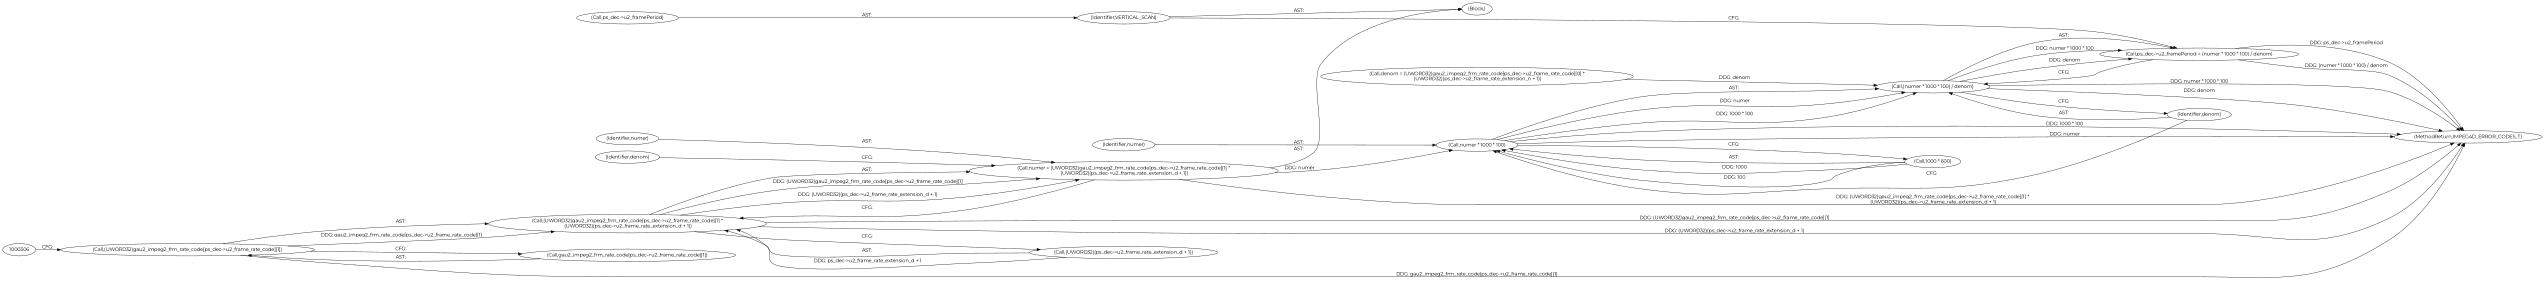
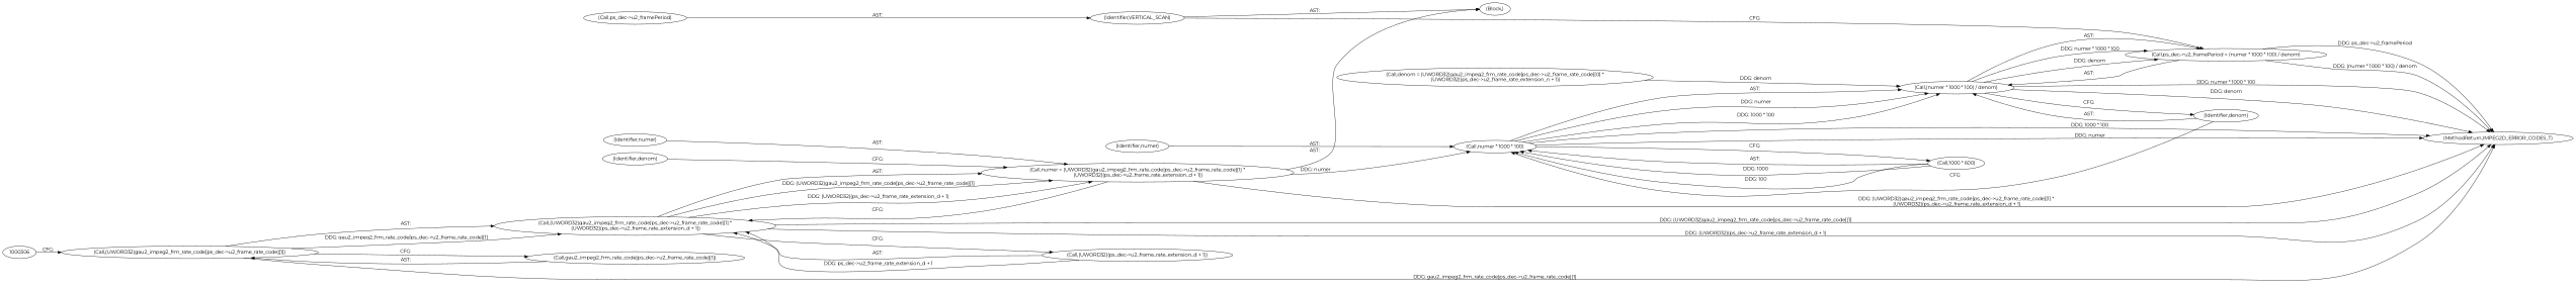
  digraph {
    fontname=Montserrat
    rankdir=LR
    node [fontname=Montserrat]
    edge [fontname=Montserrat]
    n1 [label="(Call,(UWORD32)gau2_impeg2_frm_rate_code[ps_dec->u2_frame_rate_code][1])"]
    n2 [label="(Call,(UWORD32)gau2_impeg2_frm_rate_code[ps_dec->u2_frame_rate_code][1] *\n (UWORD32)(ps_dec->u2_frame_rate_extension_d + 1))"]
    n3 [label="(Call,gau2_impeg2_frm_rate_code[ps_dec->u2_frame_rate_code][1])"]
-   n4 [label="(MethodReturn,IMPEG4D_ERROR_CODES_T)"]
+   n4 [label="(MethodReturn,IMPEG2D_ERROR_CODES_T)"]
    n5 [label="(Call,numer = (UWORD32)gau2_impeg2_frm_rate_code[ps_dec->u2_frame_rate_code][1] *\n (UWORD32)(ps_dec->u2_frame_rate_extension_d + 1))"]
    n6 [label="(Call,(UWORD32)(ps_dec->u2_frame_rate_extension_d + 1))"]
    n7 [label="(Call,numer * 1000 * 100)"]
    n8 [label="(Block,)"]
    n9 [label="(Call,(numer * 1000 * 100) / denom)"]
    n10 [label="(Call,1000 * 600)"]
    n11 [label="(Call,ps_dec->u2_framePeriod = (numer * 1000 * 100) / denom)"]
    n12 [label="(Identifier,denom)"]
    n13 [label="(Identifier,numer)"]
    n14 [label="(Call,denom = (UWORD32)gau2_impeg2_frm_rate_code[ps_dec->u2_frame_rate_code][0] *\n (UWORD32)(ps_dec->u2_frame_rate_extension_n + 1))"]
    n15 [label="(Identifier,numer)"]
    n16 [label="(Identifier,VERTICAL_SCAN)"]
    n17 [label="(Call,ps_dec->u2_framePeriod)"]
    n18 [label="(Identifier,denom)"]
    1000306
    n1 -> n2 [label="AST: "]
    n1 -> n2 [label="DDG: gau2_impeg2_frm_rate_code[ps_dec->u2_frame_rate_code][1]"]
    n1 -> n3 [label="CFG: "]
    n1 -> n4 [label="DDG: gau2_impeg2_frm_rate_code[ps_dec->u2_frame_rate_code][1]"]
    n2 -> n4 [label="DDG: (UWORD32)gau2_impeg2_frm_rate_code[ps_dec->u2_frame_rate_code][1]"]
    n2 -> n4 [label="DDG: (UWORD32)(ps_dec->u2_frame_rate_extension_d + 1)"]
    n2 -> n5 [label="AST: "]
    n2 -> n5 [label="DDG: (UWORD32)gau2_impeg2_frm_rate_code[ps_dec->u2_frame_rate_code][1]"]
    n2 -> n5 [label="DDG: (UWORD32)(ps_dec->u2_frame_rate_extension_d + 1)"]
    n2 -> n6 [label="CFG: "]
    n3 -> n1 [label="AST: "]
    n5 -> n2 [label="CFG: "]
    n5 -> n4 [label="DDG: (UWORD32)gau2_impeg2_frm_rate_code[ps_dec->u2_frame_rate_code][1] *\n (UWORD32)(ps_dec->u2_frame_rate_extension_d + 1)"]
    n5 -> n7 [label="DDG: numer"]
    n5 -> n8 [label="AST: "]
    n6 -> n2 [label="AST: "]
    n6 -> n2 [label="DDG: ps_dec->u2_frame_rate_extension_d + 1"]
    n7 -> n4 [label="DDG: 1000 * 100"]
    n7 -> n4 [label="DDG: numer"]
    n7 -> n9 [label="AST: "]
    n7 -> n9 [label="DDG: numer"]
    n7 -> n9 [label="DDG: 1000 * 100"]
    n7 -> n10 [label="CFG: "]
    n9 -> n4 [label="DDG: numer * 1000 * 100"]
    n9 -> n4 [label="DDG: denom"]
    n9 -> n11 [label="AST: "]
    n9 -> n11 [label="DDG: numer * 1000 * 100"]
    n9 -> n11 [label="DDG: denom"]
    n9 -> n12 [label="CFG: "]
    n10 -> n7 [label="AST: "]
    n10 -> n7 [label="DDG: 1000"]
    n10 -> n7 [label="DDG: 100"]
    n11 -> n4 [label="DDG: ps_dec->u2_framePeriod"]
    n11 -> n4 [label="DDG: (numer * 1000 * 100) / denom"]
-   n11 -> n9 [label="CFG: "]
+   n11 -> n9 [label="AST: "]
    n12 -> n7 [label="CFG: "]
    n12 -> n9 [label="AST: "]
    n13 -> n5 [label="AST: "]
    n14 -> n9 [label="DDG: denom"]
    n15 -> n7 [label="AST: "]
    n16 -> n8 [label="AST: "]
    n16 -> n11 [label="CFG: "]
    n17 -> n16 [label="AST: "]
    n18 -> n5 [label="CFG: "]
    1000306 -> n1 [label="CFG: "]
  }
